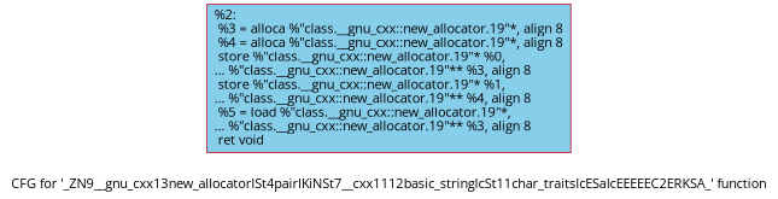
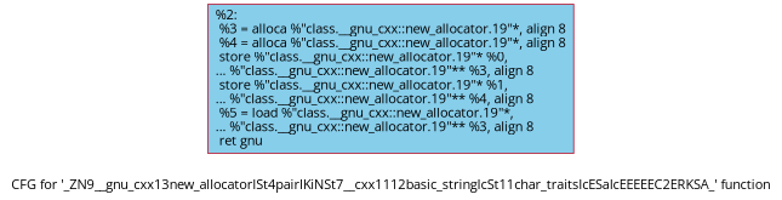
  digraph {
    label="CFG for '_ZN9__gnu_cxx13new_allocatorISt4pairIKiNSt7__cxx1112basic_stringIcSt11char_traitsIcESaIcEEEEEC2ERKSA_' function"
    rankdir=LR
    fontname="Open Sans"
-   n1 [color="#b70d28ff" fillcolor=skyblue label="{%2:\l  %3 = alloca %\"class.__gnu_cxx::new_allocator.19\"*, align 8\l  %4 = alloca %\"class.__gnu_cxx::new_allocator.19\"*, align 8\l  store %\"class.__gnu_cxx::new_allocator.19\"* %0,\l... %\"class.__gnu_cxx::new_allocator.19\"** %3, align 8\l  store %\"class.__gnu_cxx::new_allocator.19\"* %1,\l... %\"class.__gnu_cxx::new_allocator.19\"** %4, align 8\l  %5 = load %\"class.__gnu_cxx::new_allocator.19\"*,\l... %\"class.__gnu_cxx::new_allocator.19\"** %3, align 8\l  ret void\l}" shape=record style=filled fontname="Open Sans"]
+   n1 [color="#b70d28ff" fillcolor=skyblue label="{%2:\l  %3 = alloca %\"class.__gnu_cxx::new_allocator.19\"*, align 8\l  %4 = alloca %\"class.__gnu_cxx::new_allocator.19\"*, align 8\l  store %\"class.__gnu_cxx::new_allocator.19\"* %0,\l... %\"class.__gnu_cxx::new_allocator.19\"** %3, align 8\l  store %\"class.__gnu_cxx::new_allocator.19\"* %1,\l... %\"class.__gnu_cxx::new_allocator.19\"** %4, align 8\l  %5 = load %\"class.__gnu_cxx::new_allocator.19\"*,\l... %\"class.__gnu_cxx::new_allocator.19\"** %3, align 8\l  ret gnu\l}" shape=record style=filled fontname="Open Sans"]
  }
